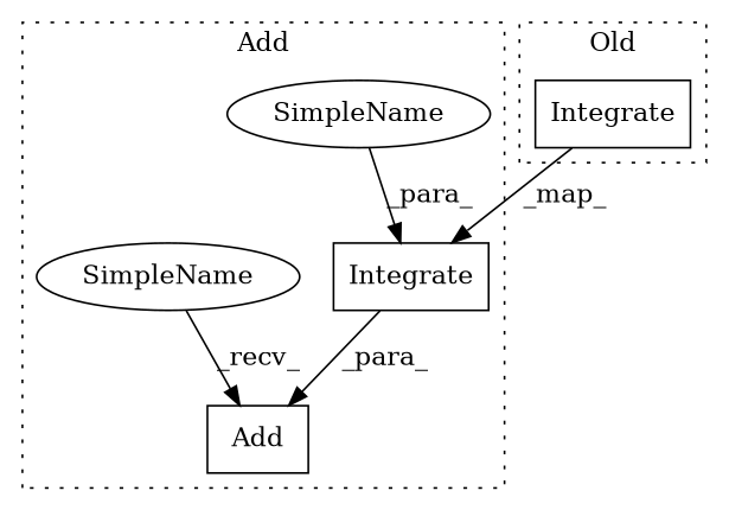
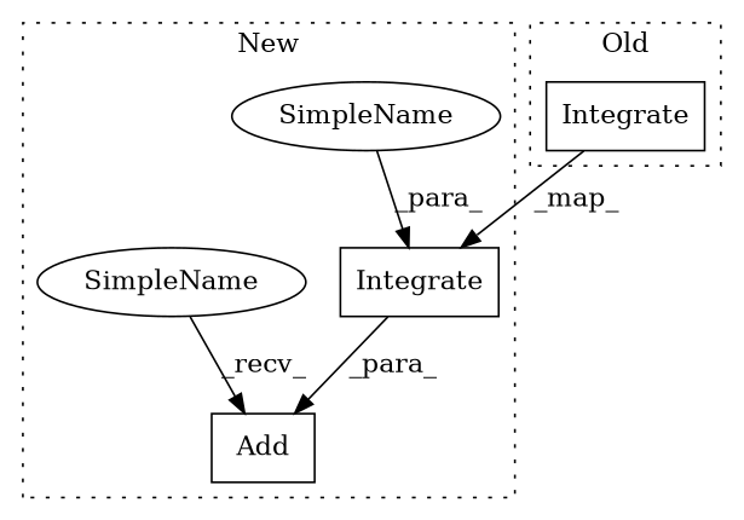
  digraph {
    node [a=32 l="10,44" shape=box]
    n1 [label=Integrate s="2430,2469"]
    n2 [l="4,1" label=Add s="2404,2513"]
    n3 [a=42 l=4 label=SimpleName s=1348 shape=ellipse]
    n4 [a=42 l=7 label=SimpleName s=2396 shape=ellipse]
    n5 [label=Integrate s="2335,2374"]
    subgraph cluster_1 {
-     label=Add
+     label=New
      style=dotted
      n1
      n2
      n3
      n4
    }
    subgraph cluster_2 {
      label=Old
      style=dotted
      n5
    }
    n1 -> n2 [label=_para_]
    n3 -> n1 [label=_para_]
    n4 -> n2 [label=_recv_]
    n5 -> n1 [label=_map_]
  }
